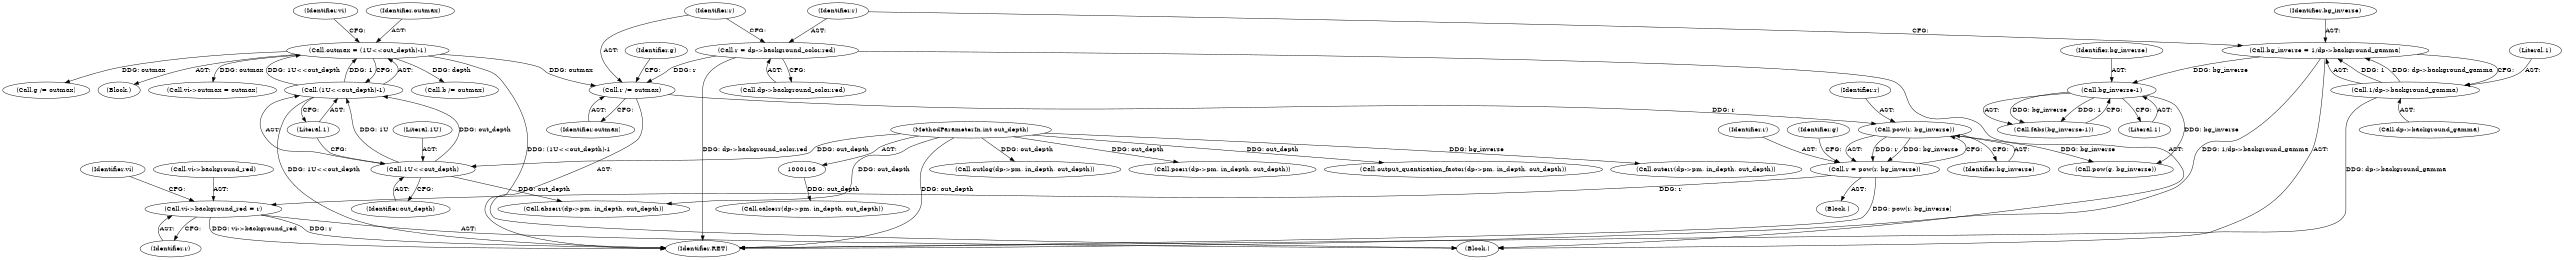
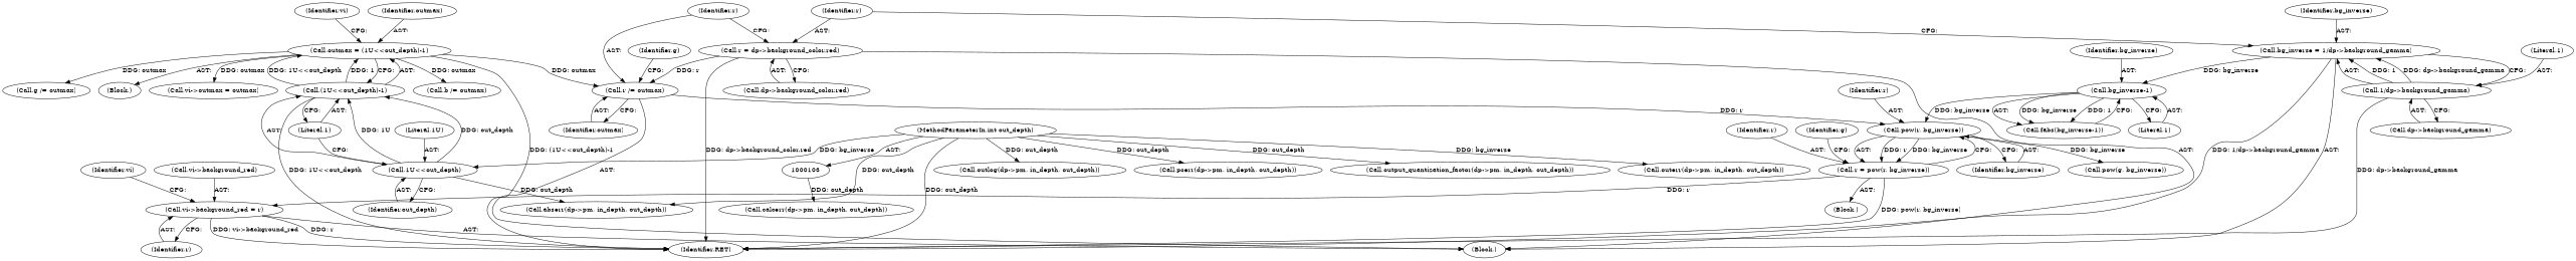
  digraph {
    n1 [label="(Call,vi->background_red = r)"]
    n2 [label="(Block,)"]
    n3 [label="(Identifier,r)"]
    n4 [label="(Identifier,RET)"]
    n5 [label="(Call,r = pow(r, bg_inverse))"]
    n6 [label="(Call,pow(r, bg_inverse))"]
    n7 [label="(Block,)"]
    n8 [label="(Identifier,bg_inverse)"]
    n9 [label="(Call,pow(g, bg_inverse))"]
    n10 [label="(Call,r /= outmax)"]
    n11 [label="(Identifier,outmax)"]
    n12 [label="(Call,outmax = (1U<<out_depth)-1)"]
    n13 [label="(Call,(1U<<out_depth)-1)"]
    n14 [label="(Call,b /= outmax)"]
    n15 [label="(Call,g /= outmax)"]
    n16 [label="(Block,)"]
    n17 [label="(Call,vi->outmax = outmax)"]
    n18 [label="(Literal,1)"]
    n19 [label="(Call,1U<<out_depth)"]
    n20 [label="(Call,abserr(dp->pm, in_depth, out_depth))"]
    n21 [label="(Identifier,out_depth)"]
    n22 [label="(MethodParameterIn,int out_depth)"]
    n23 [label="(Call,outlog(dp->pm, in_depth, out_depth))"]
    n24 [label="(Call,pcerr(dp->pm, in_depth, out_depth))"]
    n25 [label="(Call,output_quantization_factor(dp->pm, in_depth, out_depth))"]
    n26 [label="(Call,outerr(dp->pm, in_depth, out_depth))"]
    1000103
    n28 [label="(Call,calcerr(dp->pm, in_depth, out_depth))"]
    n29 [label="(Call,r = dp->background_color.red)"]
    n30 [label="(Call,dp->background_color.red)"]
    n31 [label="(Call,bg_inverse-1)"]
    n32 [label="(Literal,1)"]
    n33 [label="(Call,fabs(bg_inverse-1))"]
    n34 [label="(Call,bg_inverse = 1/dp->background_gamma)"]
    n35 [label="(Call,1/dp->background_gamma)"]
    n36 [label="(Call,dp->background_gamma)"]
    n37 [label="(Identifier,outmax)"]
    n38 [label="(Literal,1)"]
    n39 [label="(Identifier,vi)"]
    n40 [label="(Identifier,r)"]
    n41 [label="(Identifier,r)"]
    n42 [label="(Call,vi->background_red)"]
    n43 [label="(Identifier,g)"]
    n44 [label="(Identifier,g)"]
    n45 [label="(Identifier,bg_inverse)"]
    n46 [label="(Identifier,vi)"]
    n47 [label="(Literal,1U)"]
    n48 [label="(Identifier,r)"]
    n49 [label="(Identifier,bg_inverse)"]
    n50 [label="(Identifier,r)"]
    n1 -> n2 [label="AST: "]
    n1 -> n3 [label="CFG: "]
    n1 -> n4 [label="DDG: r"]
    n1 -> n4 [label="DDG: vi->background_red"]
    n3 -> n1 [label="AST: "]
    n5 -> n1 [label="DDG: r"]
    n5 -> n4 [label="DDG: pow(r, bg_inverse)"]
    n5 -> n6 [label="CFG: "]
    n5 -> n7 [label="AST: "]
    n6 -> n5 [label="AST: "]
    n6 -> n5 [label="DDG: r"]
    n6 -> n5 [label="DDG: bg_inverse"]
    n6 -> n8 [label="CFG: "]
    n6 -> n9 [label="DDG: bg_inverse"]
    n8 -> n6 [label="AST: "]
    n10 -> n2 [label="AST: "]
    n10 -> n6 [label="DDG: r"]
    n10 -> n11 [label="CFG: "]
    n11 -> n10 [label="AST: "]
    n12 -> n4 [label="DDG: (1U<<out_depth)-1"]
    n12 -> n10 [label="DDG: outmax"]
    n12 -> n13 [label="CFG: "]
-   n12 -> n14 [label="DDG: depth"]
+   n12 -> n14 [label="DDG: outmax"]
    n12 -> n15 [label="DDG: outmax"]
    n12 -> n16 [label="AST: "]
    n12 -> n17 [label="DDG: outmax"]
    n13 -> n4 [label="DDG: 1U<<out_depth"]
    n13 -> n12 [label="AST: "]
    n13 -> n12 [label="DDG: 1U<<out_depth"]
    n13 -> n12 [label="DDG: 1"]
    n13 -> n18 [label="CFG: "]
    n18 -> n13 [label="AST: "]
    n18 -> n19 [label="CFG: "]
    n19 -> n13 [label="AST: "]
    n19 -> n13 [label="DDG: 1U"]
    n19 -> n13 [label="DDG: out_depth"]
    n19 -> n20 [label="DDG: out_depth"]
    n19 -> n21 [label="CFG: "]
    n21 -> n19 [label="AST: "]
    n22 -> n4 [label="DDG: out_depth"]
-   n22 -> n19 [label="DDG: out_depth"]
+   n22 -> n19 [label="DDG: bg_inverse"]
    n22 -> n20 [label="DDG: out_depth"]
    n22 -> n23 [label="DDG: out_depth"]
    n22 -> n24 [label="DDG: out_depth"]
    n22 -> n25 [label="DDG: out_depth"]
    n22 -> n26 [label="DDG: bg_inverse"]
    n22 -> 1000103 [label="AST: "]
    1000103 -> n28 [label="DDG: out_depth"]
    n29 -> n2 [label="AST: "]
    n29 -> n4 [label="DDG: dp->background_color.red"]
    n29 -> n10 [label="DDG: r"]
    n29 -> n30 [label="CFG: "]
    n30 -> n29 [label="AST: "]
-   n31 -> n9 [label="DDG: bg_inverse"]
+   n31 -> n6 [label="DDG: bg_inverse"]
    n31 -> n32 [label="CFG: "]
    n31 -> n33 [label="AST: "]
    n31 -> n33 [label="DDG: bg_inverse"]
    n31 -> n33 [label="DDG: 1"]
    n32 -> n31 [label="AST: "]
    n33 -> n31 [label="CFG: "]
    n34 -> n2 [label="AST: "]
    n34 -> n4 [label="DDG: 1/dp->background_gamma"]
    n34 -> n31 [label="DDG: bg_inverse"]
    n34 -> n35 [label="CFG: "]
    n35 -> n4 [label="DDG: dp->background_gamma"]
    n35 -> n34 [label="AST: "]
    n35 -> n34 [label="DDG: 1"]
    n35 -> n34 [label="DDG: dp->background_gamma"]
+   n35 -> n36 [label="CFG: "]
    n36 -> n35 [label="AST: "]
    n37 -> n12 [label="AST: "]
    n38 -> n35 [label="AST: "]
    n39 -> n12 [label="CFG: "]
    n40 -> n10 [label="AST: "]
    n40 -> n29 [label="CFG: "]
    n41 -> n29 [label="AST: "]
    n41 -> n34 [label="CFG: "]
    n42 -> n1 [label="AST: "]
    n43 -> n10 [label="CFG: "]
    n44 -> n5 [label="CFG: "]
    n45 -> n31 [label="AST: "]
    n46 -> n1 [label="CFG: "]
    n47 -> n19 [label="AST: "]
    n48 -> n6 [label="AST: "]
    n49 -> n34 [label="AST: "]
    n50 -> n5 [label="AST: "]
  }
